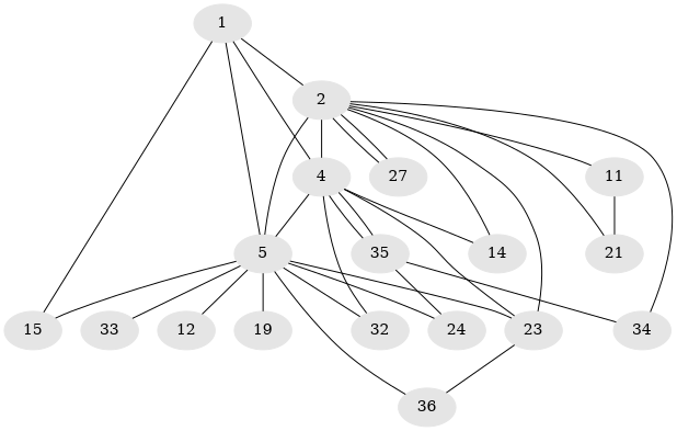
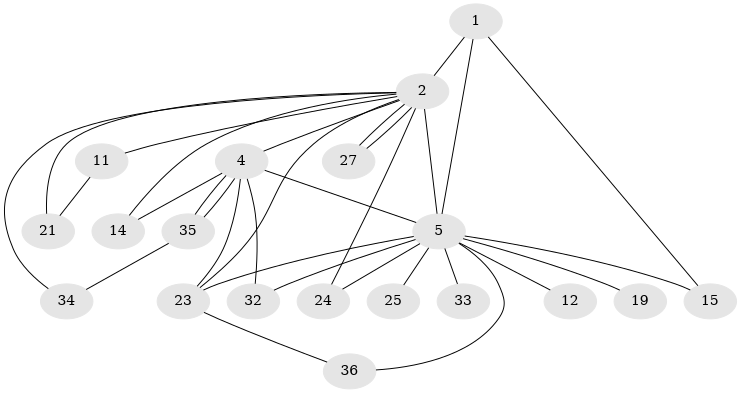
  graph {
    node [color=gray90 style=filled]
    2 [super="+42+3+13+30"]
    4 [super="+47+16+20"]
    5 [super="+6+37+28+7"]
    34
    11 [super="+26"]
    14
    21
    23
    24
    27
    1
    15 [super="+44"]
    32
    35
    12
    19
+   25
    33
    36
    2 -- 4 [weight=3]
    2 -- 5 [weight=16]
    2 -- 34
    2 -- 11
    2 -- 14
    2 -- 21 [weight=2]
    2 -- 23
-   35 -- 24
+   2 -- 24
    2 -- 27
    2 -- 27
    4 -- 5 [weight=11]
    4 -- 14
    4 -- 23
    4 -- 32
    4 -- 35
    4 -- 35
    5 -- 23
    5 -- 24
    5 -- 15 [weight=3]
    5 -- 32 [weight=2]
    5 -- 12 [weight=2]
    5 -- 19 [weight=2]
+   5 -- 25 [weight=2]
    5 -- 33
    5 -- 36
    11 -- 21 [weight=2]
    23 -- 36
    1 -- 2 [weight=2]
-   1 -- 4
    1 -- 5 [weight=7]
    1 -- 15
    35 -- 34
  }
